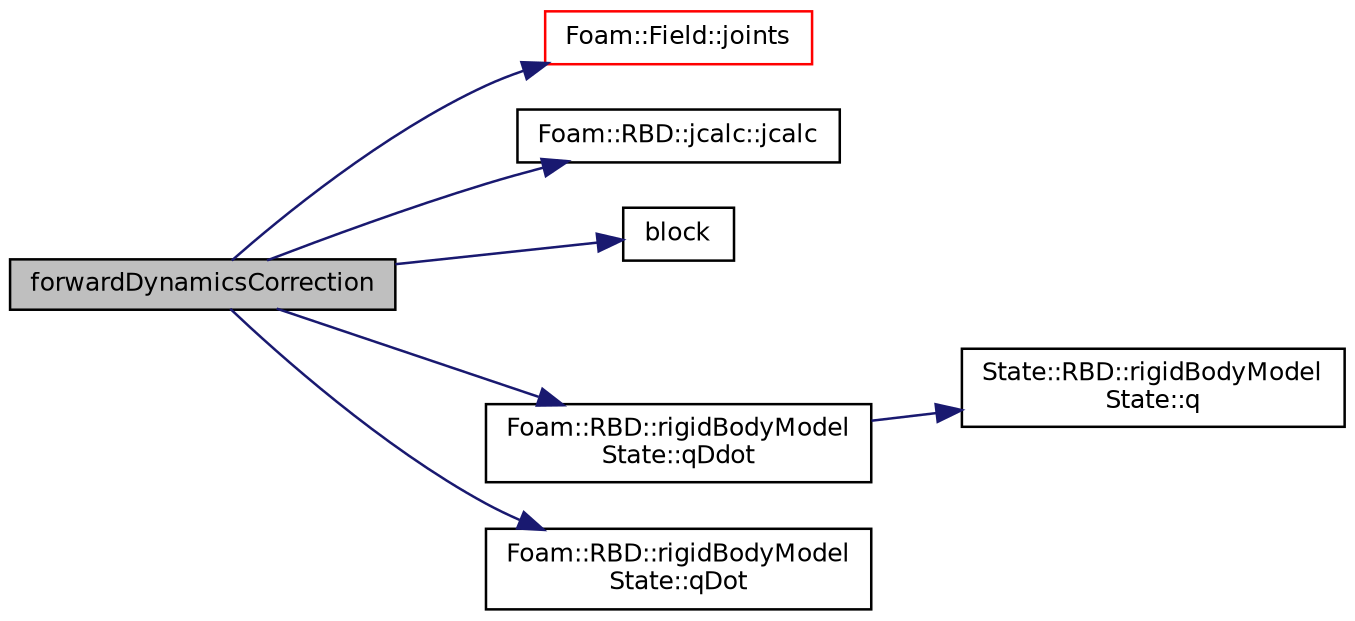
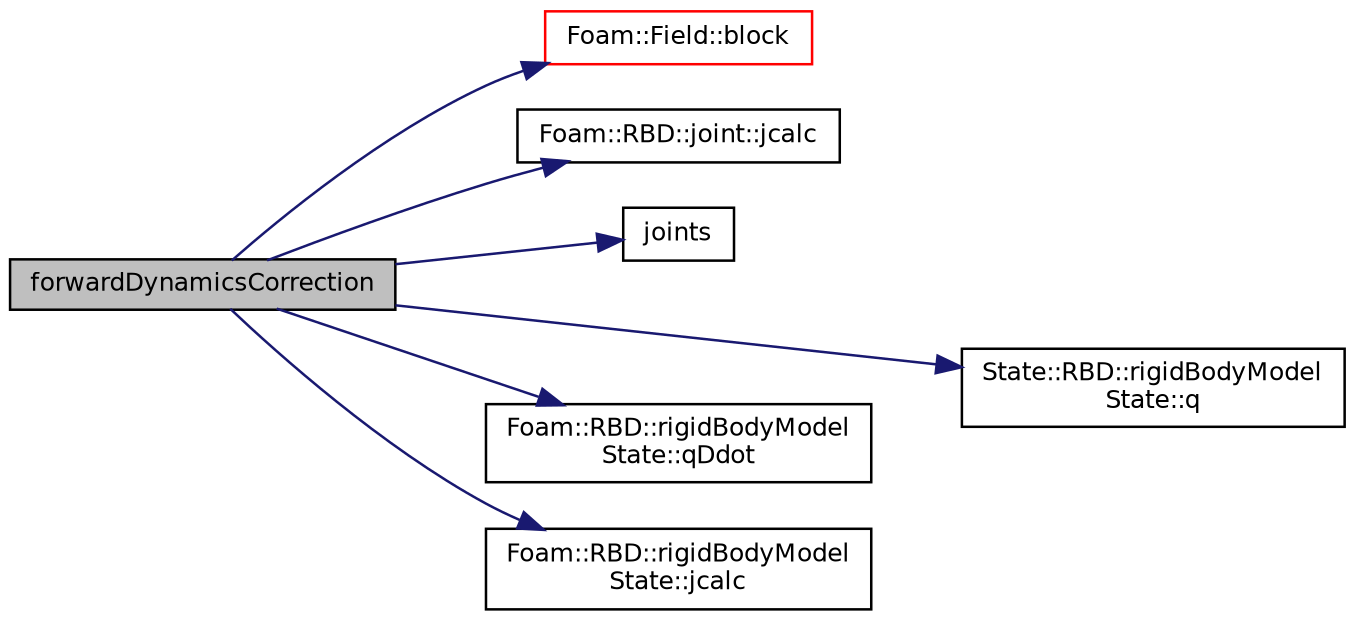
  digraph {
    rankdir=LR
    node [color=black fontname=Helvetica fontsize=10 shape=record]
    edge [color=midnightblue fontname=Helvetica fontsize=10 labelfontname=Helvetica labelfontsize=10 style=solid]
    n1 [fillcolor=grey75 fontcolor=black height=0.2 label=forwardDynamicsCorrection style=filled width=0.4]
-   n2 [color=red height=0.2 label="Foam::Field::joints" width=0.4]
-   n3 [height=0.2 label="Foam::RBD::jcalc::jcalc" width=0.4]
-   n4 [height=0.2 label=block width=0.4]
+   n2 [color=red height=0.2 label="Foam::Field::block" width=0.4]
+   n3 [height=0.2 label="Foam::RBD::joint::jcalc" width=0.4]
+   n4 [height=0.2 label=joints width=0.4]
    n5 [height=0.2 label="State::RBD::rigidBodyModel\lState::q" width=0.4]
    n6 [height=0.2 label="Foam::RBD::rigidBodyModel\lState::qDdot" width=0.4]
-   n7 [height=0.2 label="Foam::RBD::rigidBodyModel\lState::qDot" width=0.4]
+   n7 [height=0.2 label="Foam::RBD::rigidBodyModel\lState::jcalc" width=0.4]
    n1 -> n2
    n1 -> n3
    n1 -> n4
-   n6 -> n5
+   n1 -> n5
    n1 -> n6
    n1 -> n7
  }
